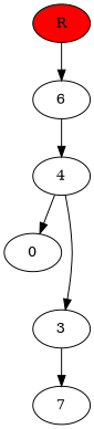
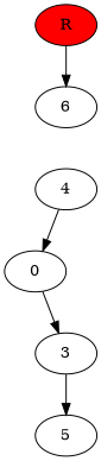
  digraph {
    n1 [label=0]
    3
-   7
+   7 [label=5]
    4
    6
    R [fillcolor="#ff0000" style=filled]
    3 -> 7
    4 -> n1
-   4 -> 3
-   6 -> 4
+   n1 -> 3
    R -> 6
  }
